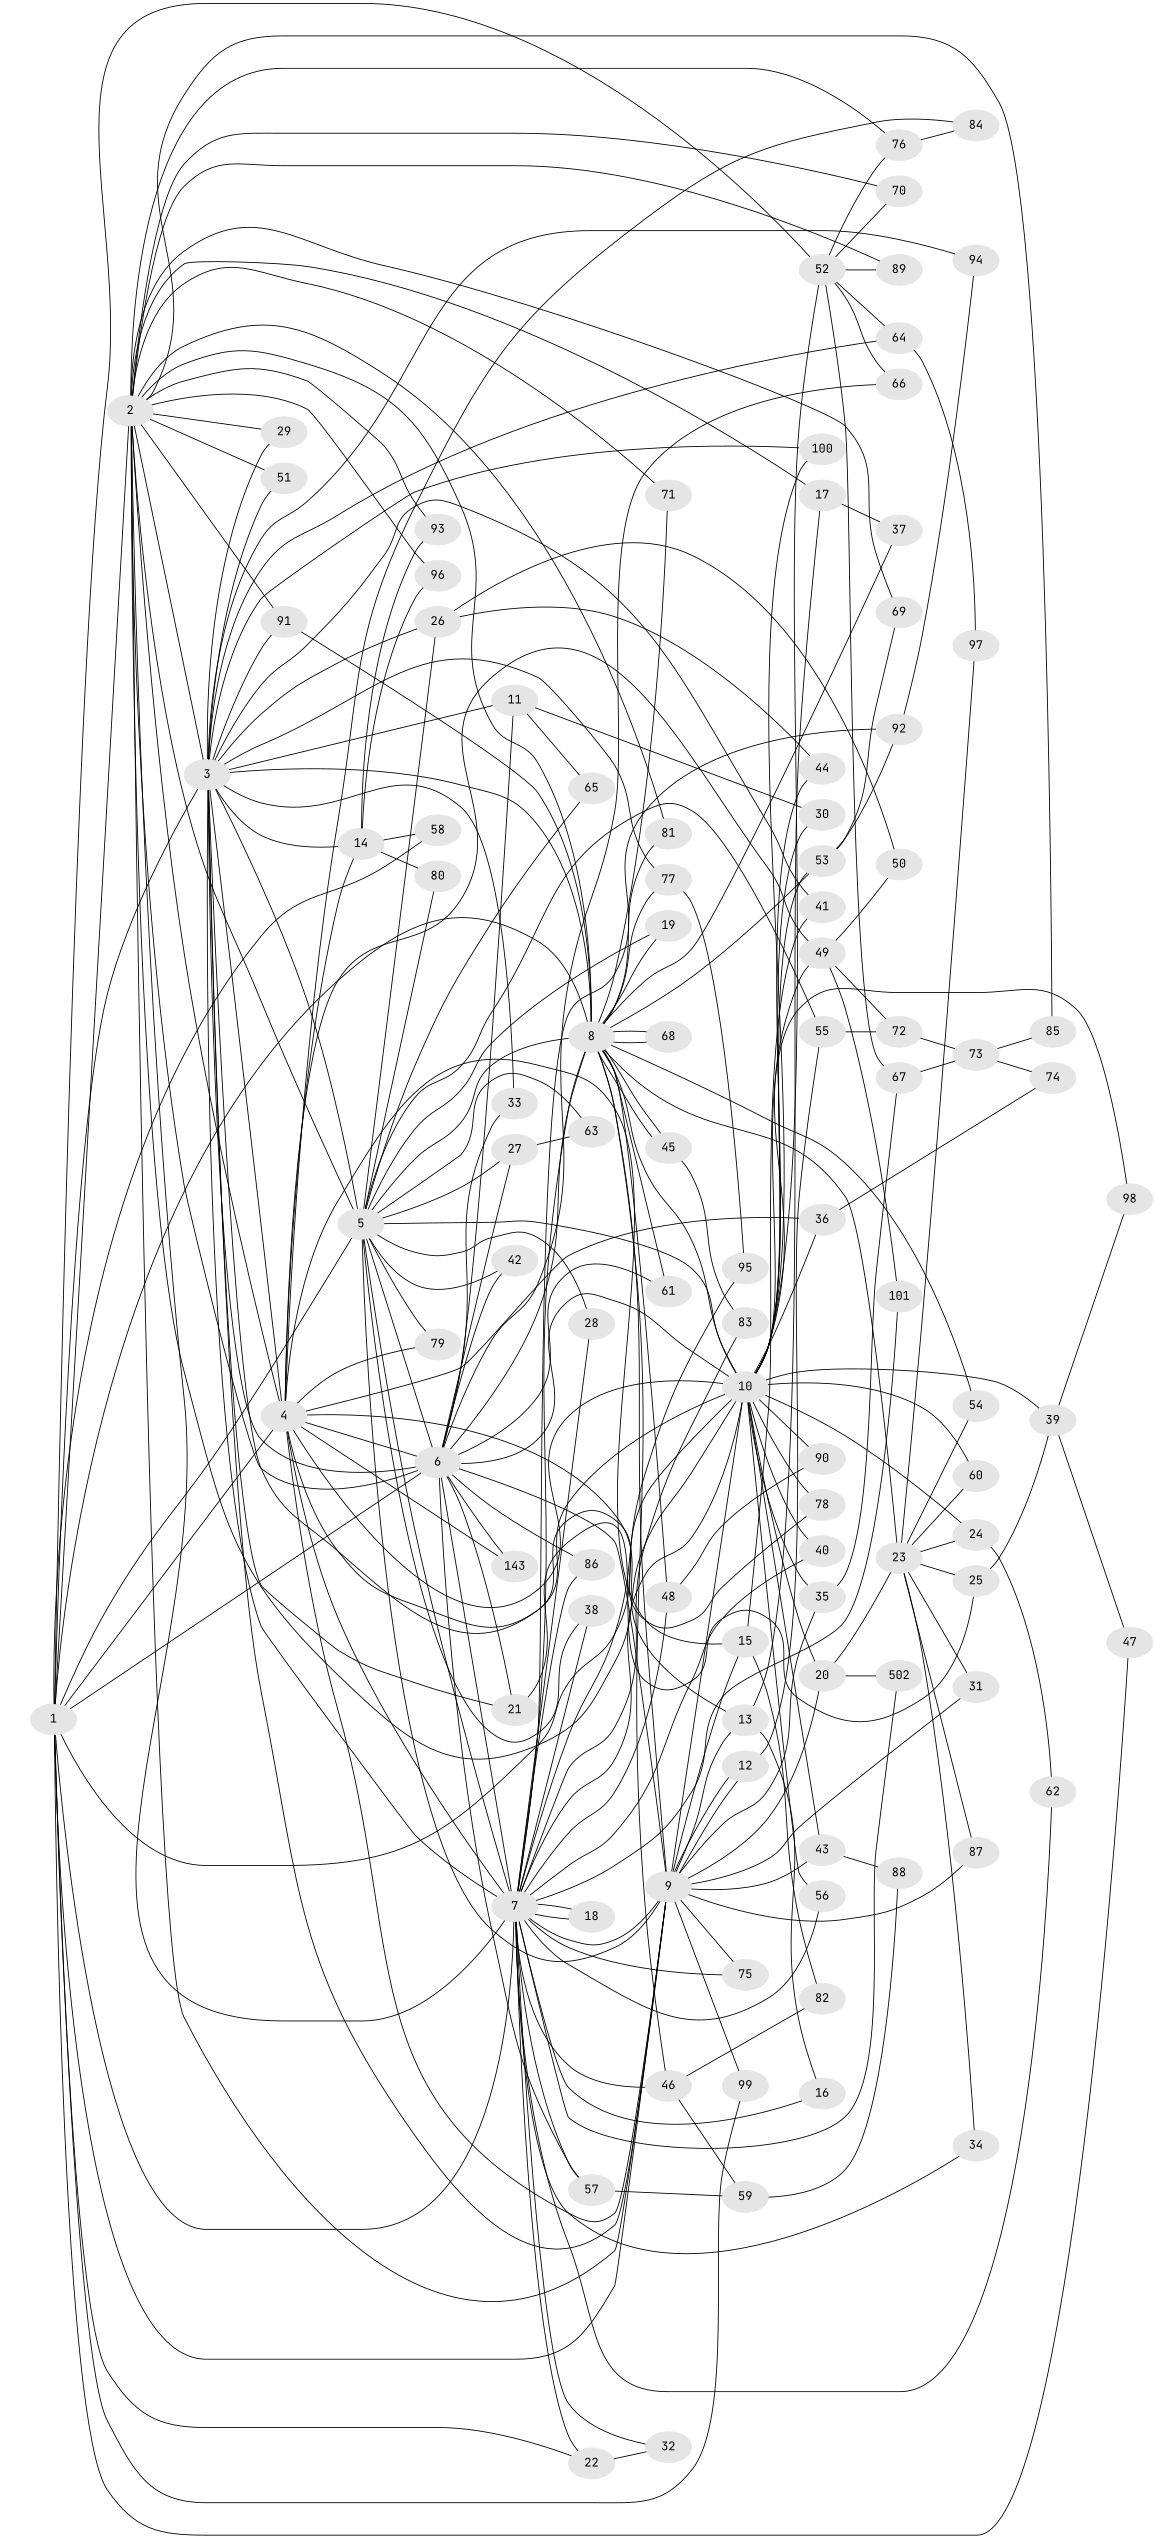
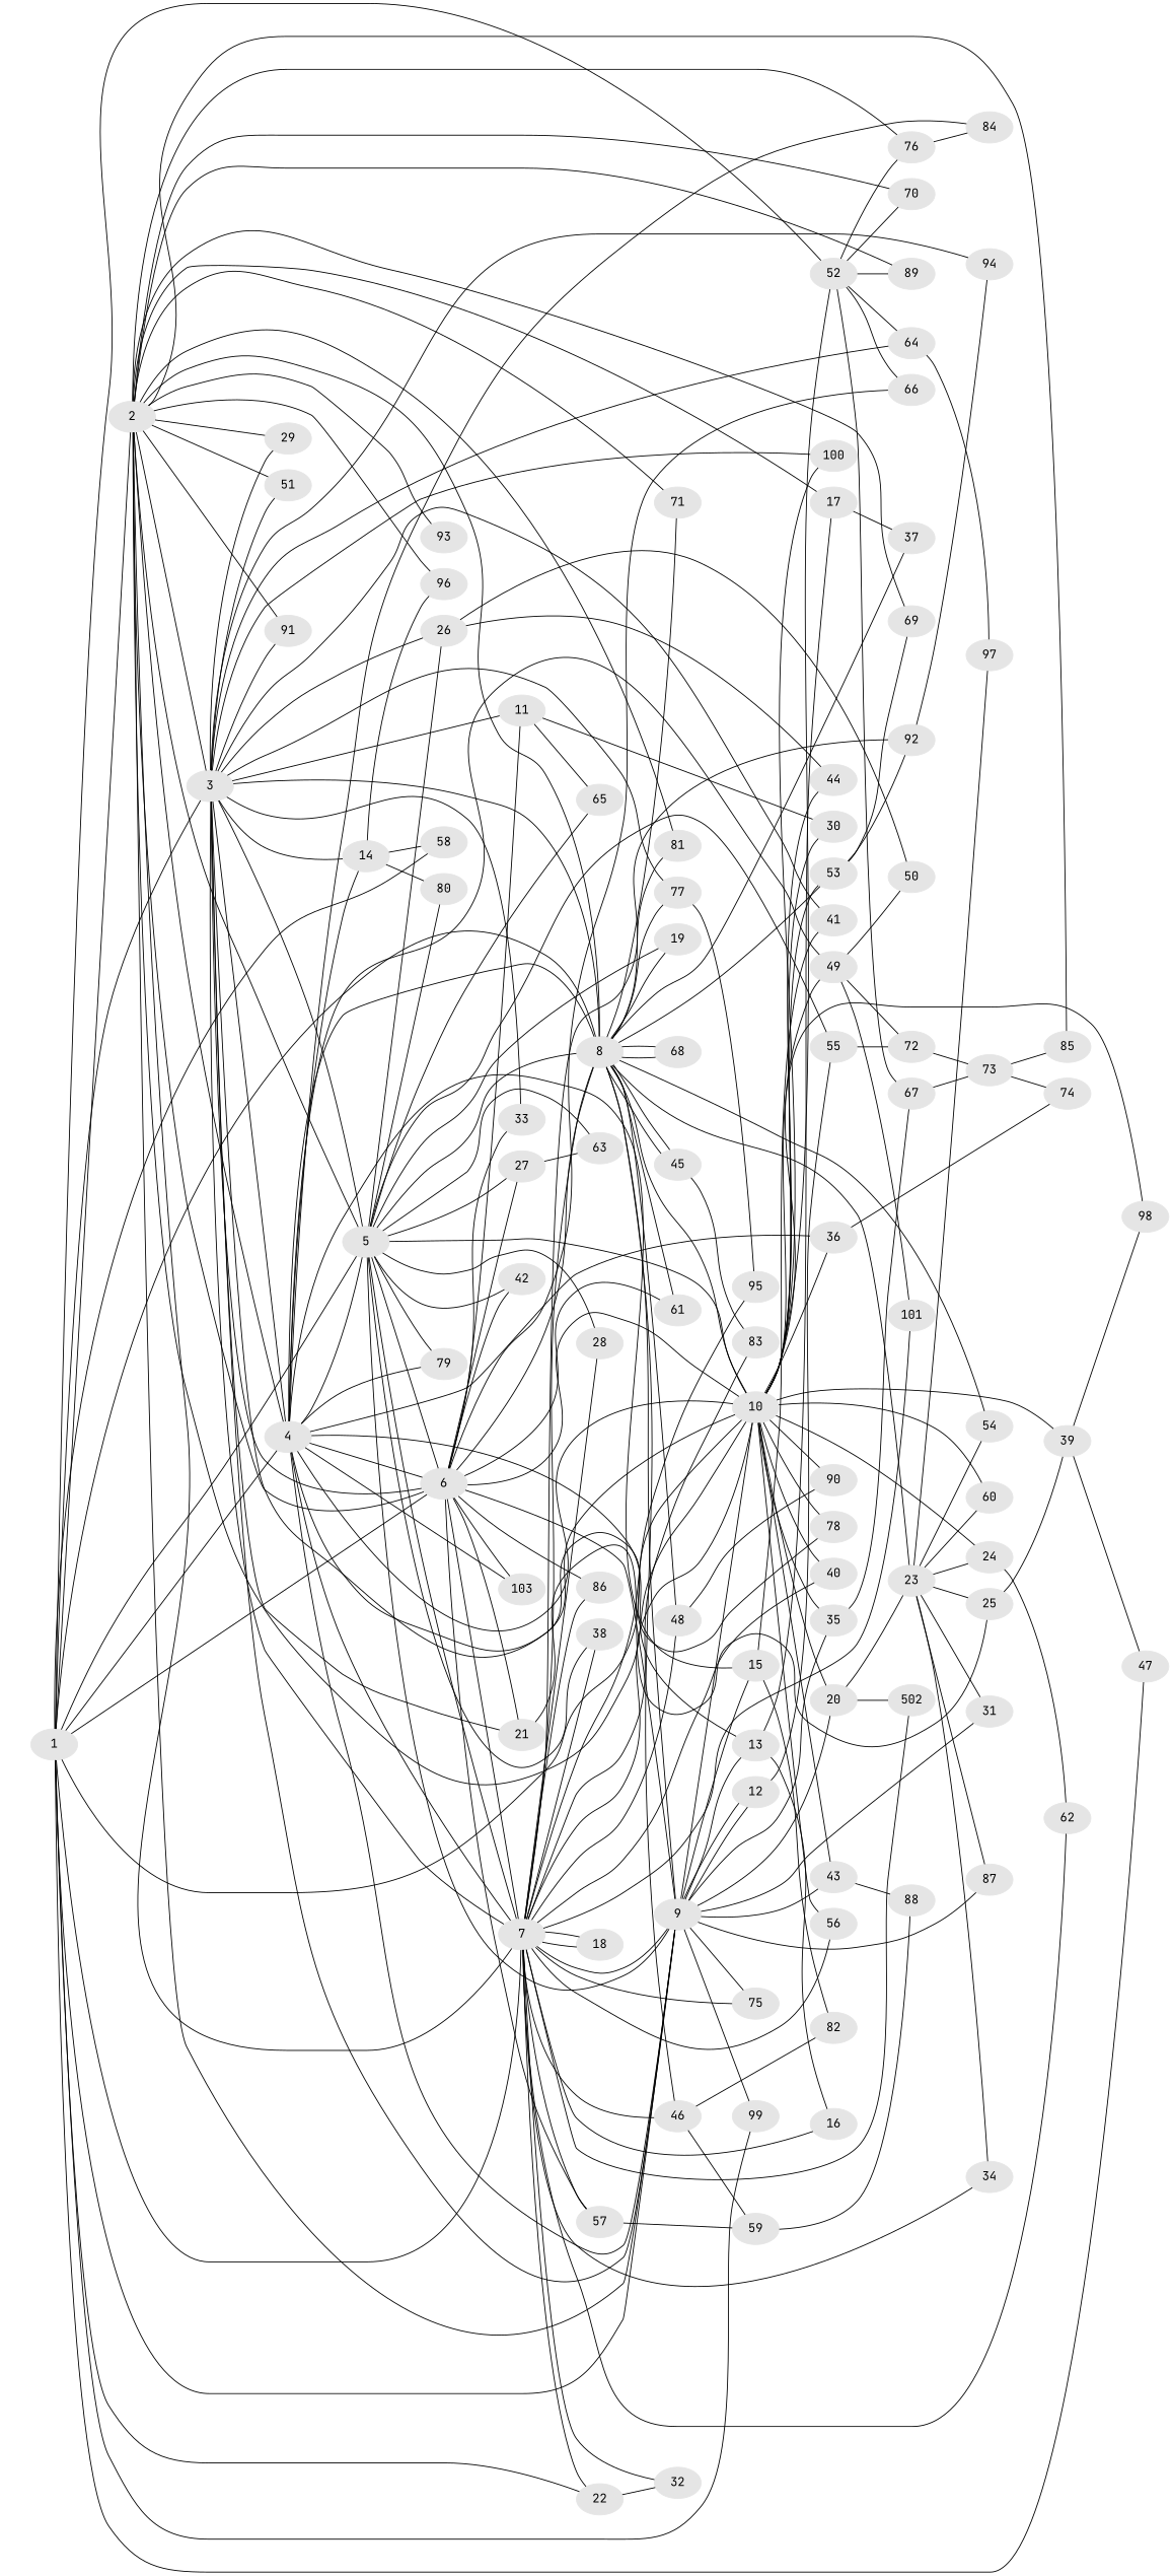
  graph {
    fontname="JetBrains Mono"
    rankdir=LR
    node [color=gray90 fontname="JetBrains Mono" style=filled]
    edge [fontname="JetBrains Mono"]
    1
    2
    3
    4
    5
    6
    7
    8
    9
    10
    22
    47
    52
    58
    99
    17
    29
    51
    69
    70
    71
    76
    81
    85
    89
    91
    93
    96
    11
    14
    21
    26
    33
    41
    64
    77
    94
    100
    13
    15
    36
    49
    78
    79
    84
-   103 [label=143]
+   103
    19
    27
    28
    38
    42
    55
    63
    65
    80
    57
    61
    66
    86
    16
    18
    32
    34
    40
    46
    48
    56
    62
    75
    83
    92
    95
    101
    n74 [label=502]
    23
    37
    45
    53
    54
    68
    12
    20
    31
    35
    43
    87
    24
    30
    39
    44
    60
    90
    98
    67
    25
    50
    97
    82
    74
    72
    59
    88
    73
    1 -- 2
    1 -- 3
    1 -- 4
    1 -- 5
    1 -- 6
    1 -- 7
    1 -- 8
    1 -- 9
    1 -- 10
    1 -- 22
    1 -- 47
    1 -- 52
    1 -- 58
    1 -- 99
    2 -- 3
    2 -- 4
    2 -- 5
    2 -- 6
    2 -- 7
    2 -- 8
    2 -- 9
    2 -- 10
    2 -- 17
    2 -- 29
    2 -- 51
    2 -- 69
    2 -- 70
    2 -- 71
    2 -- 76
    2 -- 81
    2 -- 85
    2 -- 89
    2 -- 91
    2 -- 93
    2 -- 96
    3 -- 4
    3 -- 5
    3 -- 6
    3 -- 7
    3 -- 8
    3 -- 9
    3 -- 10
    3 -- 29
    3 -- 51
    3 -- 91
    3 -- 11
    3 -- 14
    3 -- 21
    3 -- 26
    3 -- 33
    3 -- 41
    3 -- 64
    3 -- 77
    3 -- 94
    3 -- 100
+   4 -- 5
    4 -- 6
    4 -- 7
-   91 -- 8
+   4 -- 8
    4 -- 9
    4 -- 10
    4 -- 14
    4 -- 13
    4 -- 15
    4 -- 36
    4 -- 49
    4 -- 78
    4 -- 79
    4 -- 84
    4 -- 103
    5 -- 6
    5 -- 7
    5 -- 8
    5 -- 9
    5 -- 10
    5 -- 26
    5 -- 79
    5 -- 19
    5 -- 27
    5 -- 28
    5 -- 38
    5 -- 42
    5 -- 55
    5 -- 63
    5 -- 65
    5 -- 80
    6 -- 7
    6 -- 8
    6 -- 9
    6 -- 10
    6 -- 11
    6 -- 21
    6 -- 33
    6 -- 103
    6 -- 27
    6 -- 42
    6 -- 57
    6 -- 61
    6 -- 66
    6 -- 86
    7 -- 8
    7 -- 9
    7 -- 10
    7 -- 22
    7 -- 28
    7 -- 38
    7 -- 57
    7 -- 86
    7 -- 16
    7 -- 18
    7 -- 18
    7 -- 32
    7 -- 34
    7 -- 40
    7 -- 46
    7 -- 48
    7 -- 56
    7 -- 62
    7 -- 75
    7 -- 83
    7 -- 92
    7 -- 95
    7 -- 101
    7 -- n74
    8 -- 9
    8 -- 10
    8 -- 71
    8 -- 81
    8 -- 77
    8 -- 19
    8 -- 61
    8 -- 46
    8 -- 48
    8 -- 23
    8 -- 37
    8 -- 45
    8 -- 45
    8 -- 53
    8 -- 54
    8 -- 68
    8 -- 68
    9 -- 10
    9 -- 99
    9 -- 13
    9 -- 15
    9 -- 75
    9 -- 12
    9 -- 12
    9 -- 20
    9 -- 31
    9 -- 35
    9 -- 43
    9 -- 87
    10 -- 52
    10 -- 100
    10 -- 36
    10 -- 49
    10 -- 78
    10 -- 40
    10 -- 56
    10 -- 53
    10 -- 20
    10 -- 35
    10 -- 43
    10 -- 24
    10 -- 30
    10 -- 39
    10 -- 44
    10 -- 60
    10 -- 90
    10 -- 98
    22 -- 32
    52 -- 70
    52 -- 76
    52 -- 89
    52 -- 64
    52 -- 66
    52 -- 67
    17 -- 37
    76 -- 84
    11 -- 65
    11 -- 30
    14 -- 58
-   14 -- 93
    14 -- 96
    14 -- 80
    21 -- 25
    26 -- 44
    26 -- 50
    64 -- 97
    77 -- 95
    13 -- 17
    13 -- 16
    15 -- 41
    15 -- 82
    36 -- 74
    49 -- 101
    49 -- 50
    49 -- 72
    27 -- 63
    55 -- 72
    57 -- 59
    46 -- 82
    46 -- 59
    48 -- 90
    92 -- 94
    23 -- 34
    23 -- 54
    23 -- 31
    23 -- 87
    23 -- 24
    23 -- 60
    23 -- 25
    23 -- 97
    45 -- 83
    53 -- 69
    53 -- 92
    12 -- 55
    20 -- n74
    20 -- 23
    35 -- 67
    43 -- 88
    24 -- 62
    39 -- 47
    39 -- 98
    67 -- 73
    25 -- 39
    72 -- 73
    59 -- 88
    73 -- 85
    73 -- 74
  }
